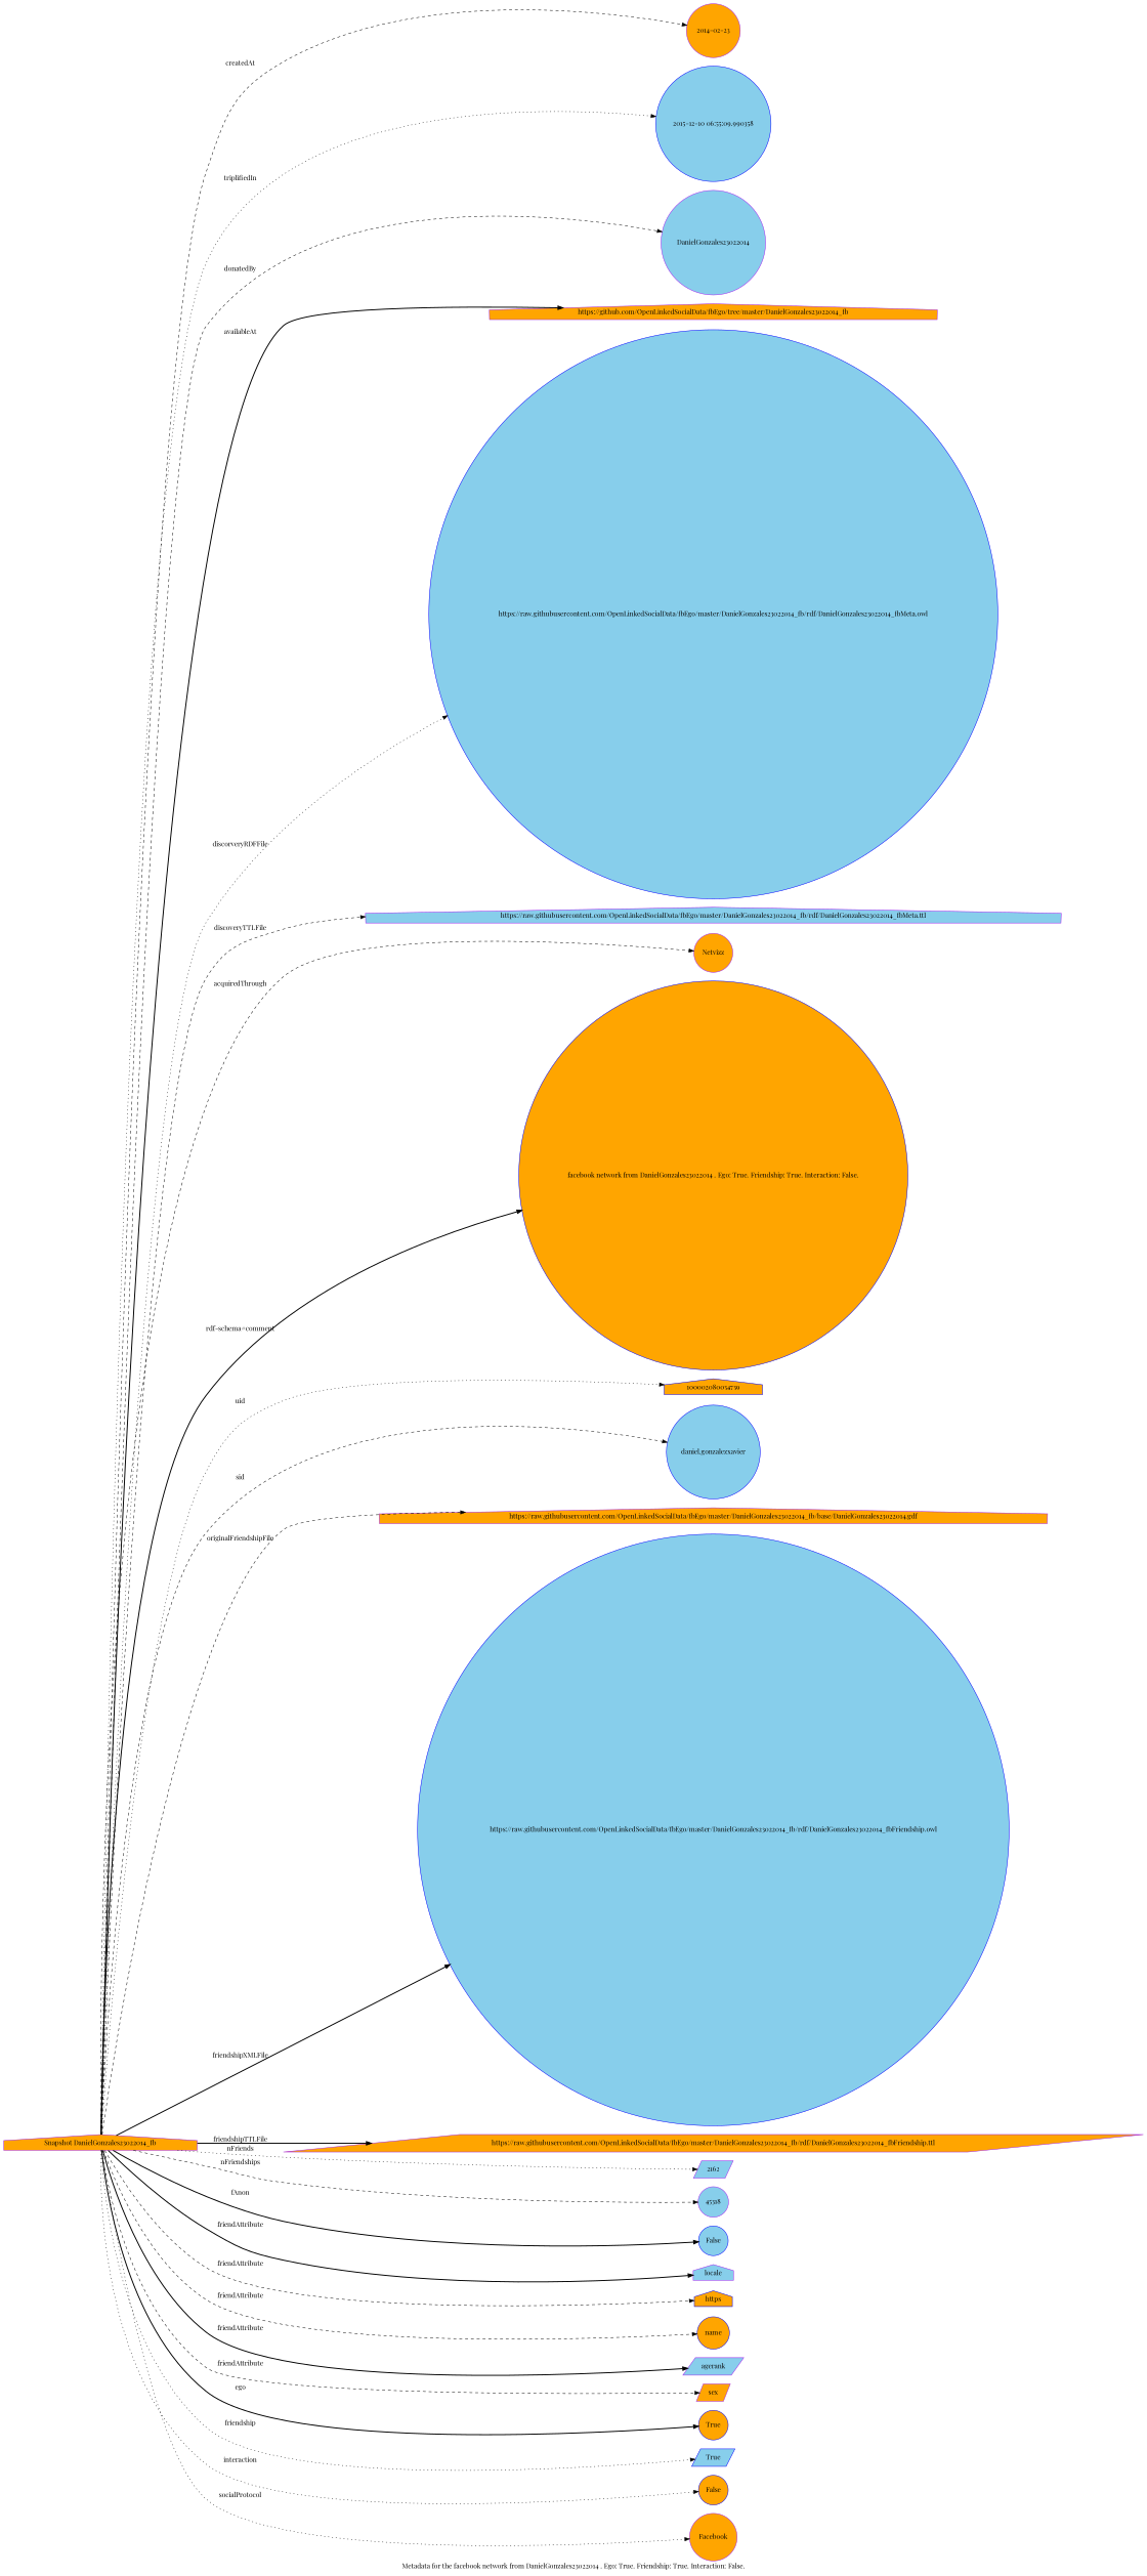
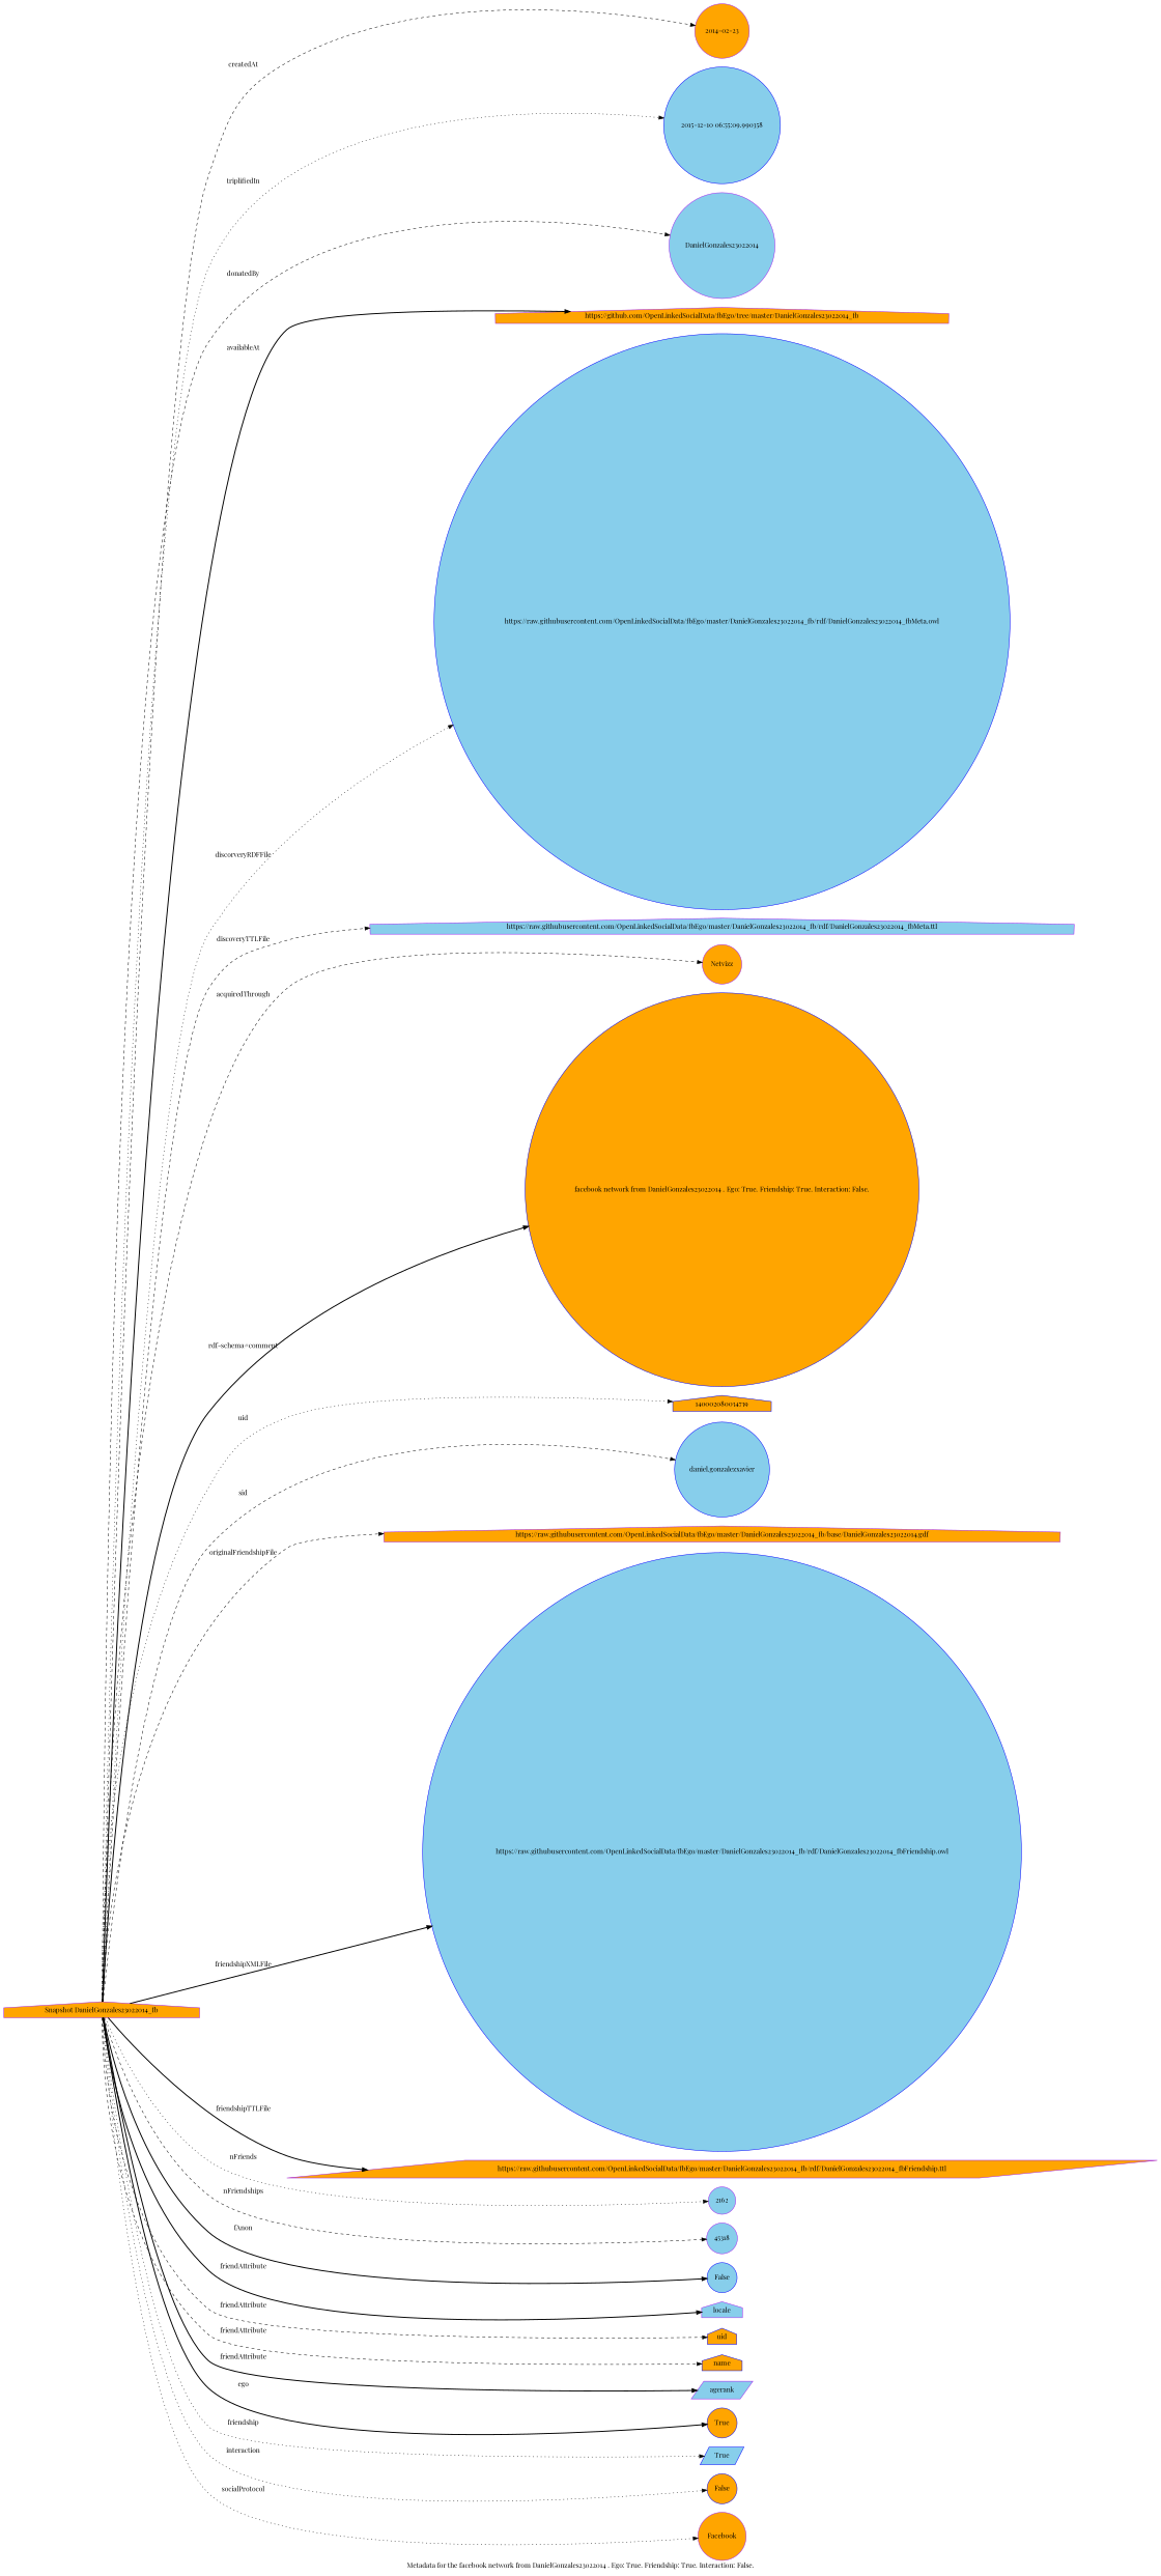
  digraph {
    fontname="Playfair Display"
    label="Metadata for the facebook network from DanielGonzales23022014 . Ego: True. Friendship: True. Interaction: False."
    rankdir=LR
    node [color=purple fillcolor=orange fontname="Playfair Display" shape=circle style=filled]
    edge [fontname="Playfair Display" style=dashed]
    n1 [label="2014-02-23"]
    "Snapshot DanielGonzales23022014_fb" [shape=house]
    n3 [color=blue fillcolor=skyblue label="2015-12-10 06:55:09.990358"]
    n4 [fillcolor=skyblue label=DanielGonzales23022014]
    n5 [label="https://github.com/OpenLinkedSocialData/fbEgo/tree/master/DanielGonzales23022014_fb" shape=house]
    n6 [color=blue fillcolor=skyblue label="https://raw.githubusercontent.com/OpenLinkedSocialData/fbEgo/master/DanielGonzales23022014_fb/rdf/DanielGonzales23022014_fbMeta.owl"]
    n7 [fillcolor=skyblue label="https://raw.githubusercontent.com/OpenLinkedSocialData/fbEgo/master/DanielGonzales23022014_fb/rdf/DanielGonzales23022014_fbMeta.ttl" shape=house]
    n8 [label=Netvizz]
    n9 [color=blue label="facebook network from DanielGonzales23022014 . Ego: True. Friendship: True. Interaction: False."]
-   n10 [color=blue label=100002080034739 shape=house]
+   n10 [color=blue label=140002080034739 shape=house]
    n11 [color=blue fillcolor=skyblue label="daniel.gonzalezxavier"]
    n12 [label="https://raw.githubusercontent.com/OpenLinkedSocialData/fbEgo/master/DanielGonzales23022014_fb/base/DanielGonzales23022014.gdf" shape=house]
    n13 [color=blue fillcolor=skyblue label="https://raw.githubusercontent.com/OpenLinkedSocialData/fbEgo/master/DanielGonzales23022014_fb/rdf/DanielGonzales23022014_fbFriendship.owl"]
    n14 [label="https://raw.githubusercontent.com/OpenLinkedSocialData/fbEgo/master/DanielGonzales23022014_fb/rdf/DanielGonzales23022014_fbFriendship.ttl" shape=parallelogram]
-   n15 [fillcolor=skyblue label=2162 shape=parallelogram]
+   n15 [fillcolor=skyblue label=2162]
    n16 [fillcolor=skyblue label=45318]
    n17 [color=blue fillcolor=skyblue label=False]
    n18 [fillcolor=skyblue label=locale shape=house]
-   n19 [color=blue label=https shape=house]
-   n20 [color=blue label=name]
+   n19 [color=blue label=uid shape=house]
+   n20 [color=blue label=name shape=house]
    n21 [fillcolor=skyblue label=agerank shape=parallelogram]
-   n22 [label=sex shape=parallelogram]
    n23 [color=blue label=True]
    n24 [color=blue fillcolor=skyblue label=True shape=parallelogram]
    n25 [color=blue label=False]
    Facebook
    "Snapshot DanielGonzales23022014_fb" -> n1 [label=createdAt]
    "Snapshot DanielGonzales23022014_fb" -> n3 [label=triplifiedIn style=dotted]
    "Snapshot DanielGonzales23022014_fb" -> n4 [label=donatedBy]
    "Snapshot DanielGonzales23022014_fb" -> n5 [label=availableAt style=bold]
    "Snapshot DanielGonzales23022014_fb" -> n6 [label=discorveryRDFFile style=dotted]
    "Snapshot DanielGonzales23022014_fb" -> n7 [label=discoveryTTLFile]
    "Snapshot DanielGonzales23022014_fb" -> n8 [label=acquiredThrough]
    "Snapshot DanielGonzales23022014_fb" -> n9 [label="rdf-schema#comment" style=bold]
    "Snapshot DanielGonzales23022014_fb" -> n10 [label=uid style=dotted]
    "Snapshot DanielGonzales23022014_fb" -> n11 [label=sid]
    "Snapshot DanielGonzales23022014_fb" -> n12 [label=originalFriendshipFile]
    "Snapshot DanielGonzales23022014_fb" -> n13 [label=friendshipXMLFile style=bold]
    "Snapshot DanielGonzales23022014_fb" -> n14 [label=friendshipTTLFile style=bold]
    "Snapshot DanielGonzales23022014_fb" -> n15 [label=nFriends style=dotted]
    "Snapshot DanielGonzales23022014_fb" -> n16 [label=nFriendships]
    "Snapshot DanielGonzales23022014_fb" -> n17 [label=fAnon style=bold]
    "Snapshot DanielGonzales23022014_fb" -> n18 [label=friendAttribute style=bold]
    "Snapshot DanielGonzales23022014_fb" -> n19 [label=friendAttribute]
    "Snapshot DanielGonzales23022014_fb" -> n20 [label=friendAttribute]
    "Snapshot DanielGonzales23022014_fb" -> n21 [label=friendAttribute style=bold]
-   "Snapshot DanielGonzales23022014_fb" -> n22 [label=friendAttribute]
    "Snapshot DanielGonzales23022014_fb" -> n23 [label=ego style=bold]
    "Snapshot DanielGonzales23022014_fb" -> n24 [label=friendship style=dotted]
    "Snapshot DanielGonzales23022014_fb" -> n25 [label=interaction style=dotted]
    "Snapshot DanielGonzales23022014_fb" -> Facebook [label=socialProtocol style=dotted]
  }
